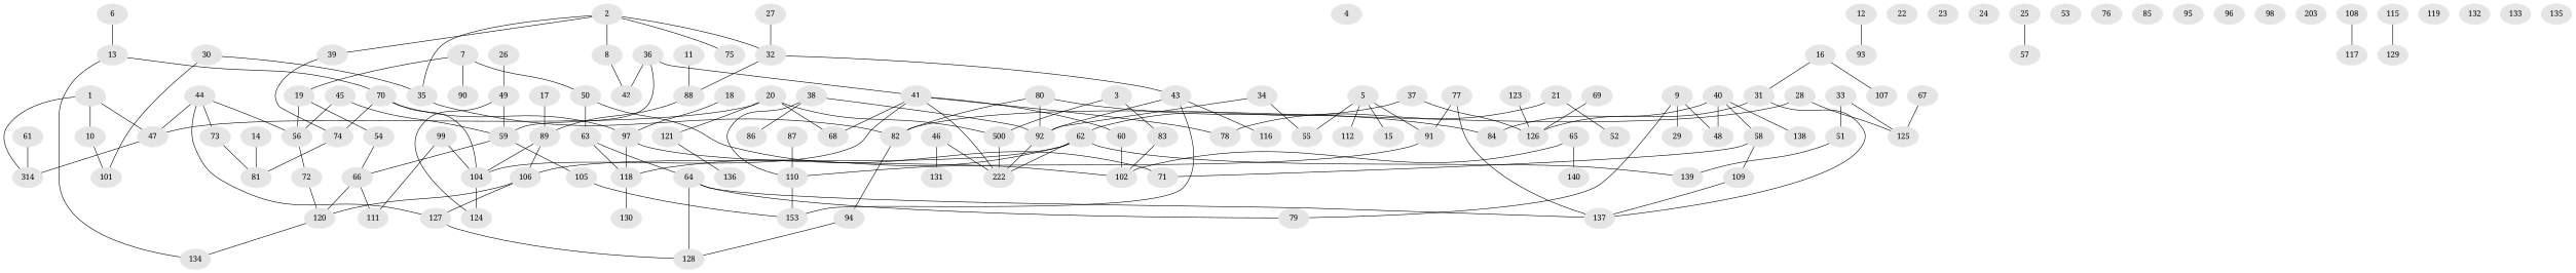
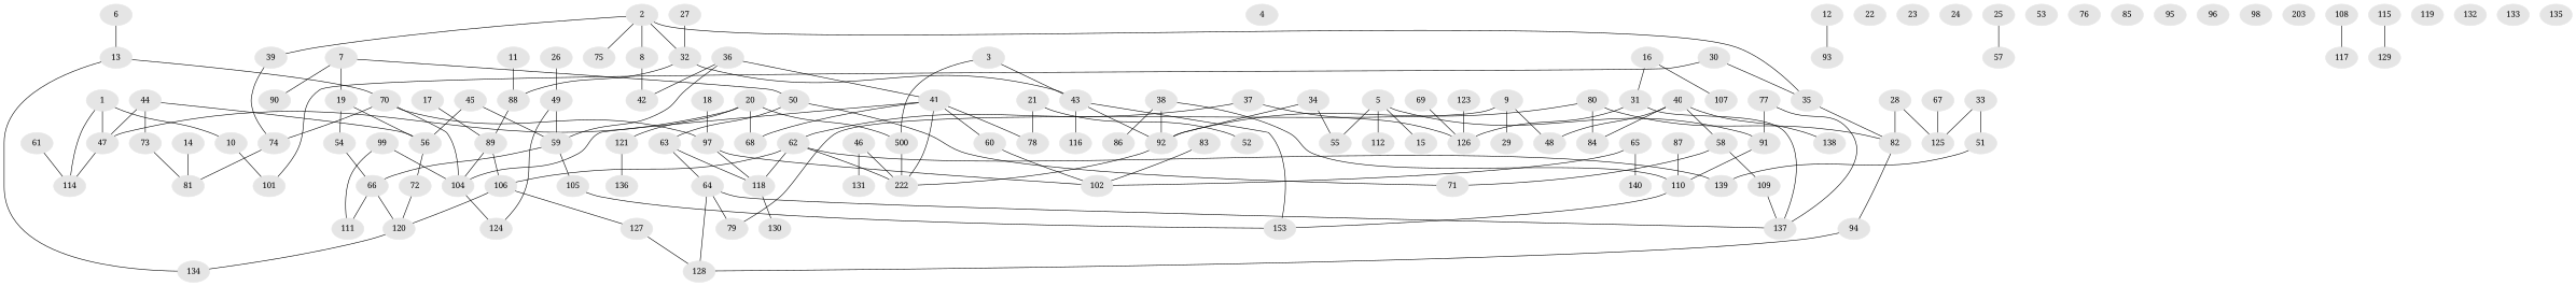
  graph {
    fontname="Noto Serif"
    node [color=gray90 fontname="Noto Serif" style=filled]
    edge [fontname="Noto Serif"]
    1
    10
    47
-   114 [label=314]
+   114
    101
    2
    8
    32
    35
    39
    75
    42
    88
    43
    82
    74
    3
    83
    n19 [label=500]
    102
    n21 [label=222]
    4
    5
    15
    55
    91
    112
    110
    6
    13
    70
    134
    7
    19
    50
    90
    54
    56
    63
    71
    9
    29
    48
    79
    11
    89
    12
    93
    21
    52
    78
    97
    104
    14
    81
    16
    31
    107
    126
    137
    17
    106
    18
    118
    66
    72
    20
    68
    121
    136
    22
    23
    24
    25
    57
    26
    49
    59
    124
    27
    28
    125
    94
    30
    92
    n86 [label=153]
    116
    33
    51
    139
    34
    36
    41
    60
    105
    37
    62
    38
    86
    40
    58
    84
    138
    109
    44
    73
    127
    128
    45
    46
    131
    64
    53
    111
    120
    61
    130
    65
    140
    67
    69
    76
    77
    80
    85
    87
    95
    96
    98
    99
    n131 [label=203]
    108
    117
    115
    129
    119
    123
    132
    133
    135
    1 -- 10
    1 -- 47
    1 -- 114
    10 -- 101
    47 -- 114
    2 -- 8
    2 -- 32
    2 -- 35
    2 -- 39
    2 -- 75
    8 -- 42
    32 -- 88
    32 -- 43
    35 -- 82
    39 -- 74
    88 -- 89
    43 -- 92
    43 -- n86
    43 -- 116
    82 -- 94
    74 -- 81
-   3 -- 83
+   3 -- 43
    3 -- n19
    83 -- 102
    n19 -- n21
    5 -- 15
    5 -- 55
    5 -- 91
    5 -- 112
    91 -- 110
    110 -- n86
    6 -- 13
    13 -- 70
    13 -- 134
    70 -- 74
    70 -- 97
    70 -- 104
    7 -- 19
    7 -- 50
    7 -- 90
    19 -- 54
    19 -- 56
    50 -- 63
    50 -- 71
    54 -- 66
    56 -- 72
    63 -- 118
    63 -- 64
    9 -- 29
    9 -- 48
    9 -- 79
    11 -- 88
    89 -- 104
    89 -- 106
    12 -- 93
    21 -- 52
    21 -- 78
    97 -- 102
    97 -- 118
    104 -- 124
    14 -- 81
    16 -- 31
    16 -- 107
    31 -- 126
    31 -- 137
    17 -- 89
    106 -- 127
    106 -- 120
    18 -- 97
    118 -- 130
    66 -- 111
    66 -- 120
    72 -- 120
    20 -- 47
    20 -- n19
    20 -- 68
    20 -- 121
    121 -- 136
    25 -- 57
    26 -- 49
    49 -- 59
    49 -- 124
    59 -- 66
    59 -- 105
    27 -- 32
    28 -- 82
    28 -- 125
    94 -- 128
    30 -- 101
    30 -- 35
    92 -- n21
    33 -- 125
    33 -- 51
    51 -- 139
    34 -- 55
    34 -- 92
    36 -- 42
    36 -- 59
    36 -- 41
    41 -- n21
    41 -- 78
    41 -- 104
    41 -- 68
    41 -- 60
    60 -- 102
    105 -- n86
    37 -- 126
    37 -- 62
    62 -- n21
    62 -- 106
    62 -- 118
    62 -- 139
    38 -- 110
    38 -- 92
    38 -- 86
    40 -- 48
    40 -- 58
    40 -- 84
    40 -- 138
    58 -- 71
    58 -- 109
    109 -- 137
    44 -- 47
    44 -- 56
    44 -- 73
-   44 -- 127
    73 -- 81
    127 -- 128
    45 -- 56
    45 -- 59
    46 -- n21
    46 -- 131
    64 -- 79
    64 -- 137
    64 -- 128
    120 -- 134
    61 -- 114
    65 -- 102
    65 -- 140
    67 -- 125
    69 -- 126
    77 -- 91
    77 -- 137
    80 -- 82
    80 -- 92
    80 -- 84
    87 -- 110
    99 -- 104
    99 -- 111
    108 -- 117
    115 -- 129
    123 -- 126
  }
